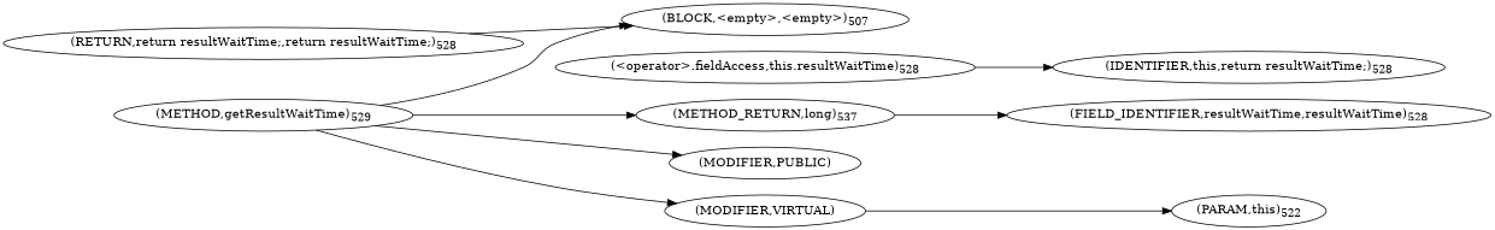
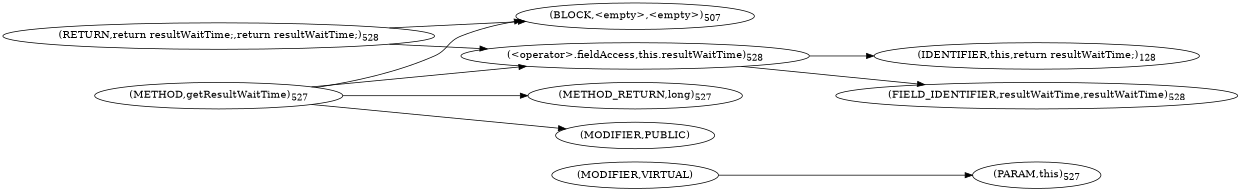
  digraph {
    rankdir=LR
-   n1 [label=<(METHOD,getResultWaitTime)<SUB>529</SUB>>]
+   n1 [label=<(METHOD,getResultWaitTime)<SUB>527</SUB>>]
    n2 [label=<(BLOCK,&lt;empty&gt;,&lt;empty&gt;)<SUB>507</SUB>>]
    n3 [label=<(MODIFIER,PUBLIC)>]
    n4 [label=<(MODIFIER,VIRTUAL)>]
-   n5 [label=<(METHOD_RETURN,long)<SUB>537</SUB>>]
-   n6 [label=<(PARAM,this)<SUB>522</SUB>>]
+   n5 [label=<(METHOD_RETURN,long)<SUB>527</SUB>>]
+   n6 [label=<(PARAM,this)<SUB>527</SUB>>]
    n7 [label=<(RETURN,return resultWaitTime;,return resultWaitTime;)<SUB>528</SUB>>]
    n8 [label=<(&lt;operator&gt;.fieldAccess,this.resultWaitTime)<SUB>528</SUB>>]
-   n9 [label=<(IDENTIFIER,this,return resultWaitTime;)<SUB>528</SUB>>]
+   n9 [label=<(IDENTIFIER,this,return resultWaitTime;)<SUB>128</SUB>>]
    n10 [label=<(FIELD_IDENTIFIER,resultWaitTime,resultWaitTime)<SUB>528</SUB>>]
    n1 -> n2
    n1 -> n3
-   n1 -> n4
+   n1 -> n8
    n1 -> n5
    n4 -> n6
    n7 -> n2
+   n7 -> n8
    n8 -> n9
-   n5 -> n10
+   n8 -> n10
  }
